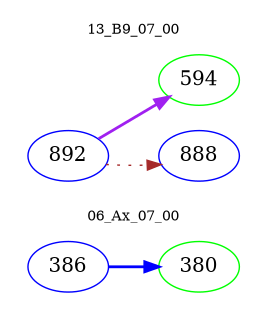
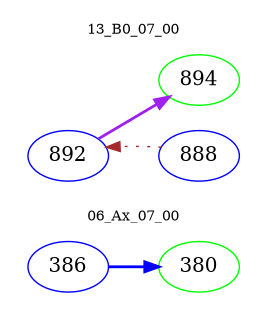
  digraph {
    rankdir=LR
    node [color=blue]
    edge [style=bold]
    n1 [label=386]
    n2 [color=green label=380]
    n3 [label=892]
    n4 [label=888]
-   n5 [color=green label=594]
+   n5 [color=green label=894]
    subgraph cluster_1 {
      color=white
      fontsize=10
      label="06_Ax_07_00"
      n1
      n2
    }
    subgraph cluster_2 {
      color=white
      fontsize=10
-     label="13_B9_07_00"
+     label="13_B0_07_00"
      n3
      n4
      n5
    }
    n1 -> n2 [color=blue]
-   n3 -> n4 [color=brown style=dotted]
+   n4 -> n3 [color=brown style=dotted]
    n3 -> n5 [color=purple]
  }
